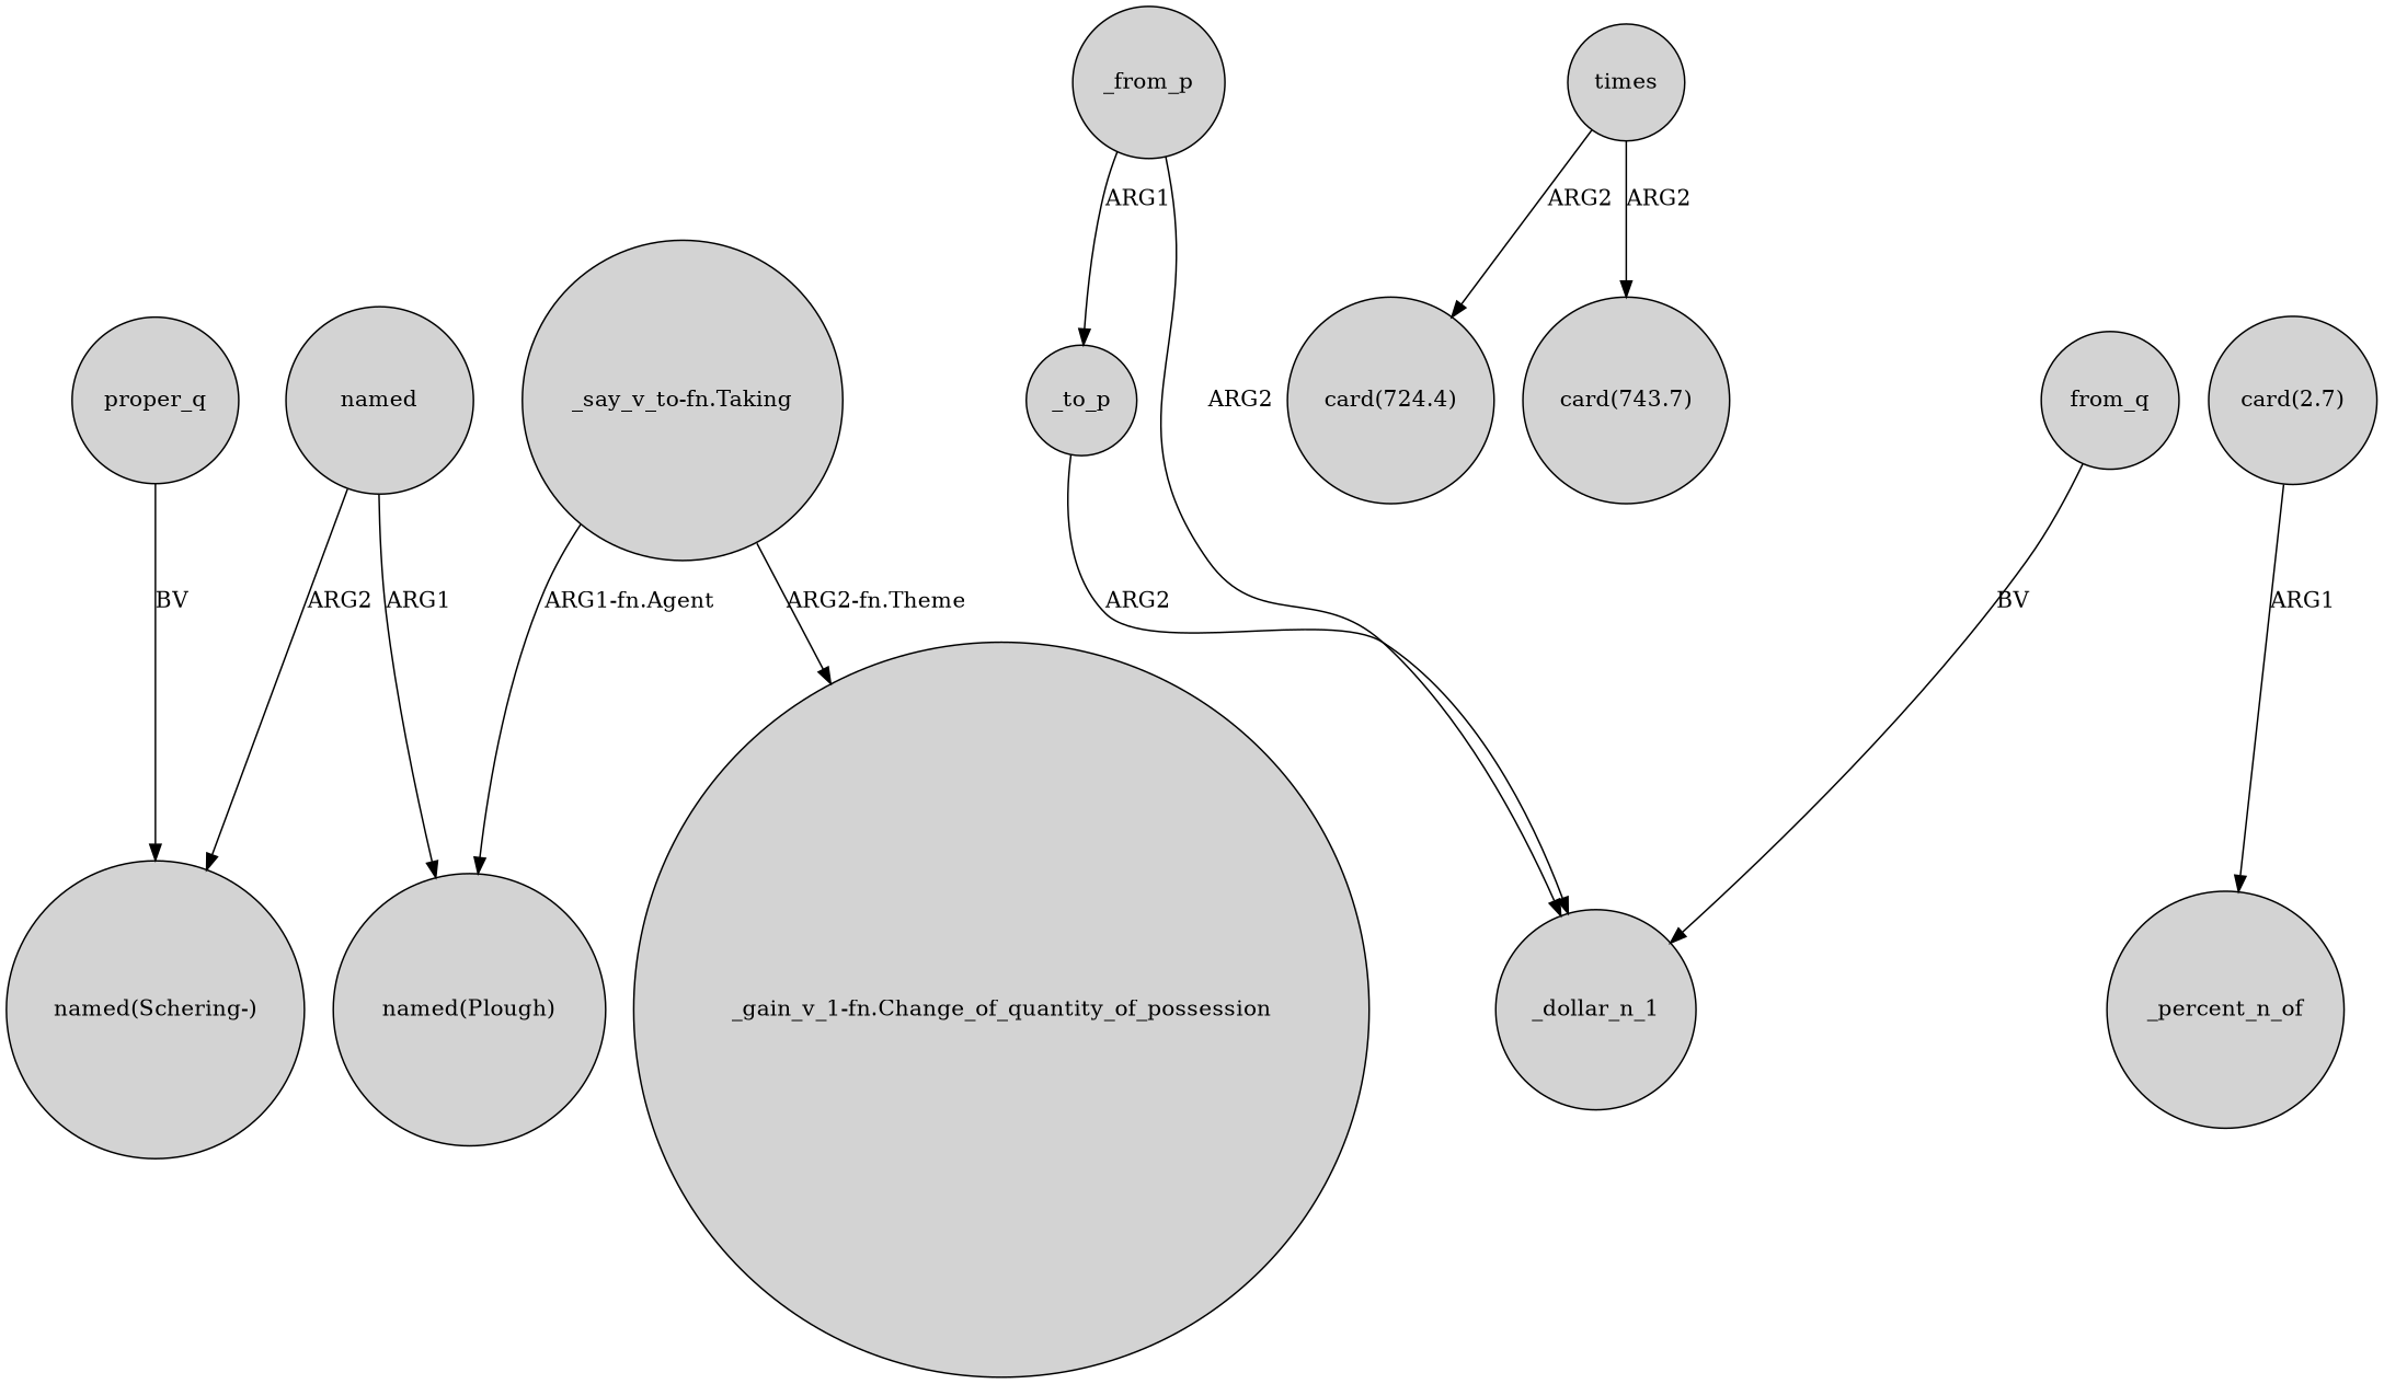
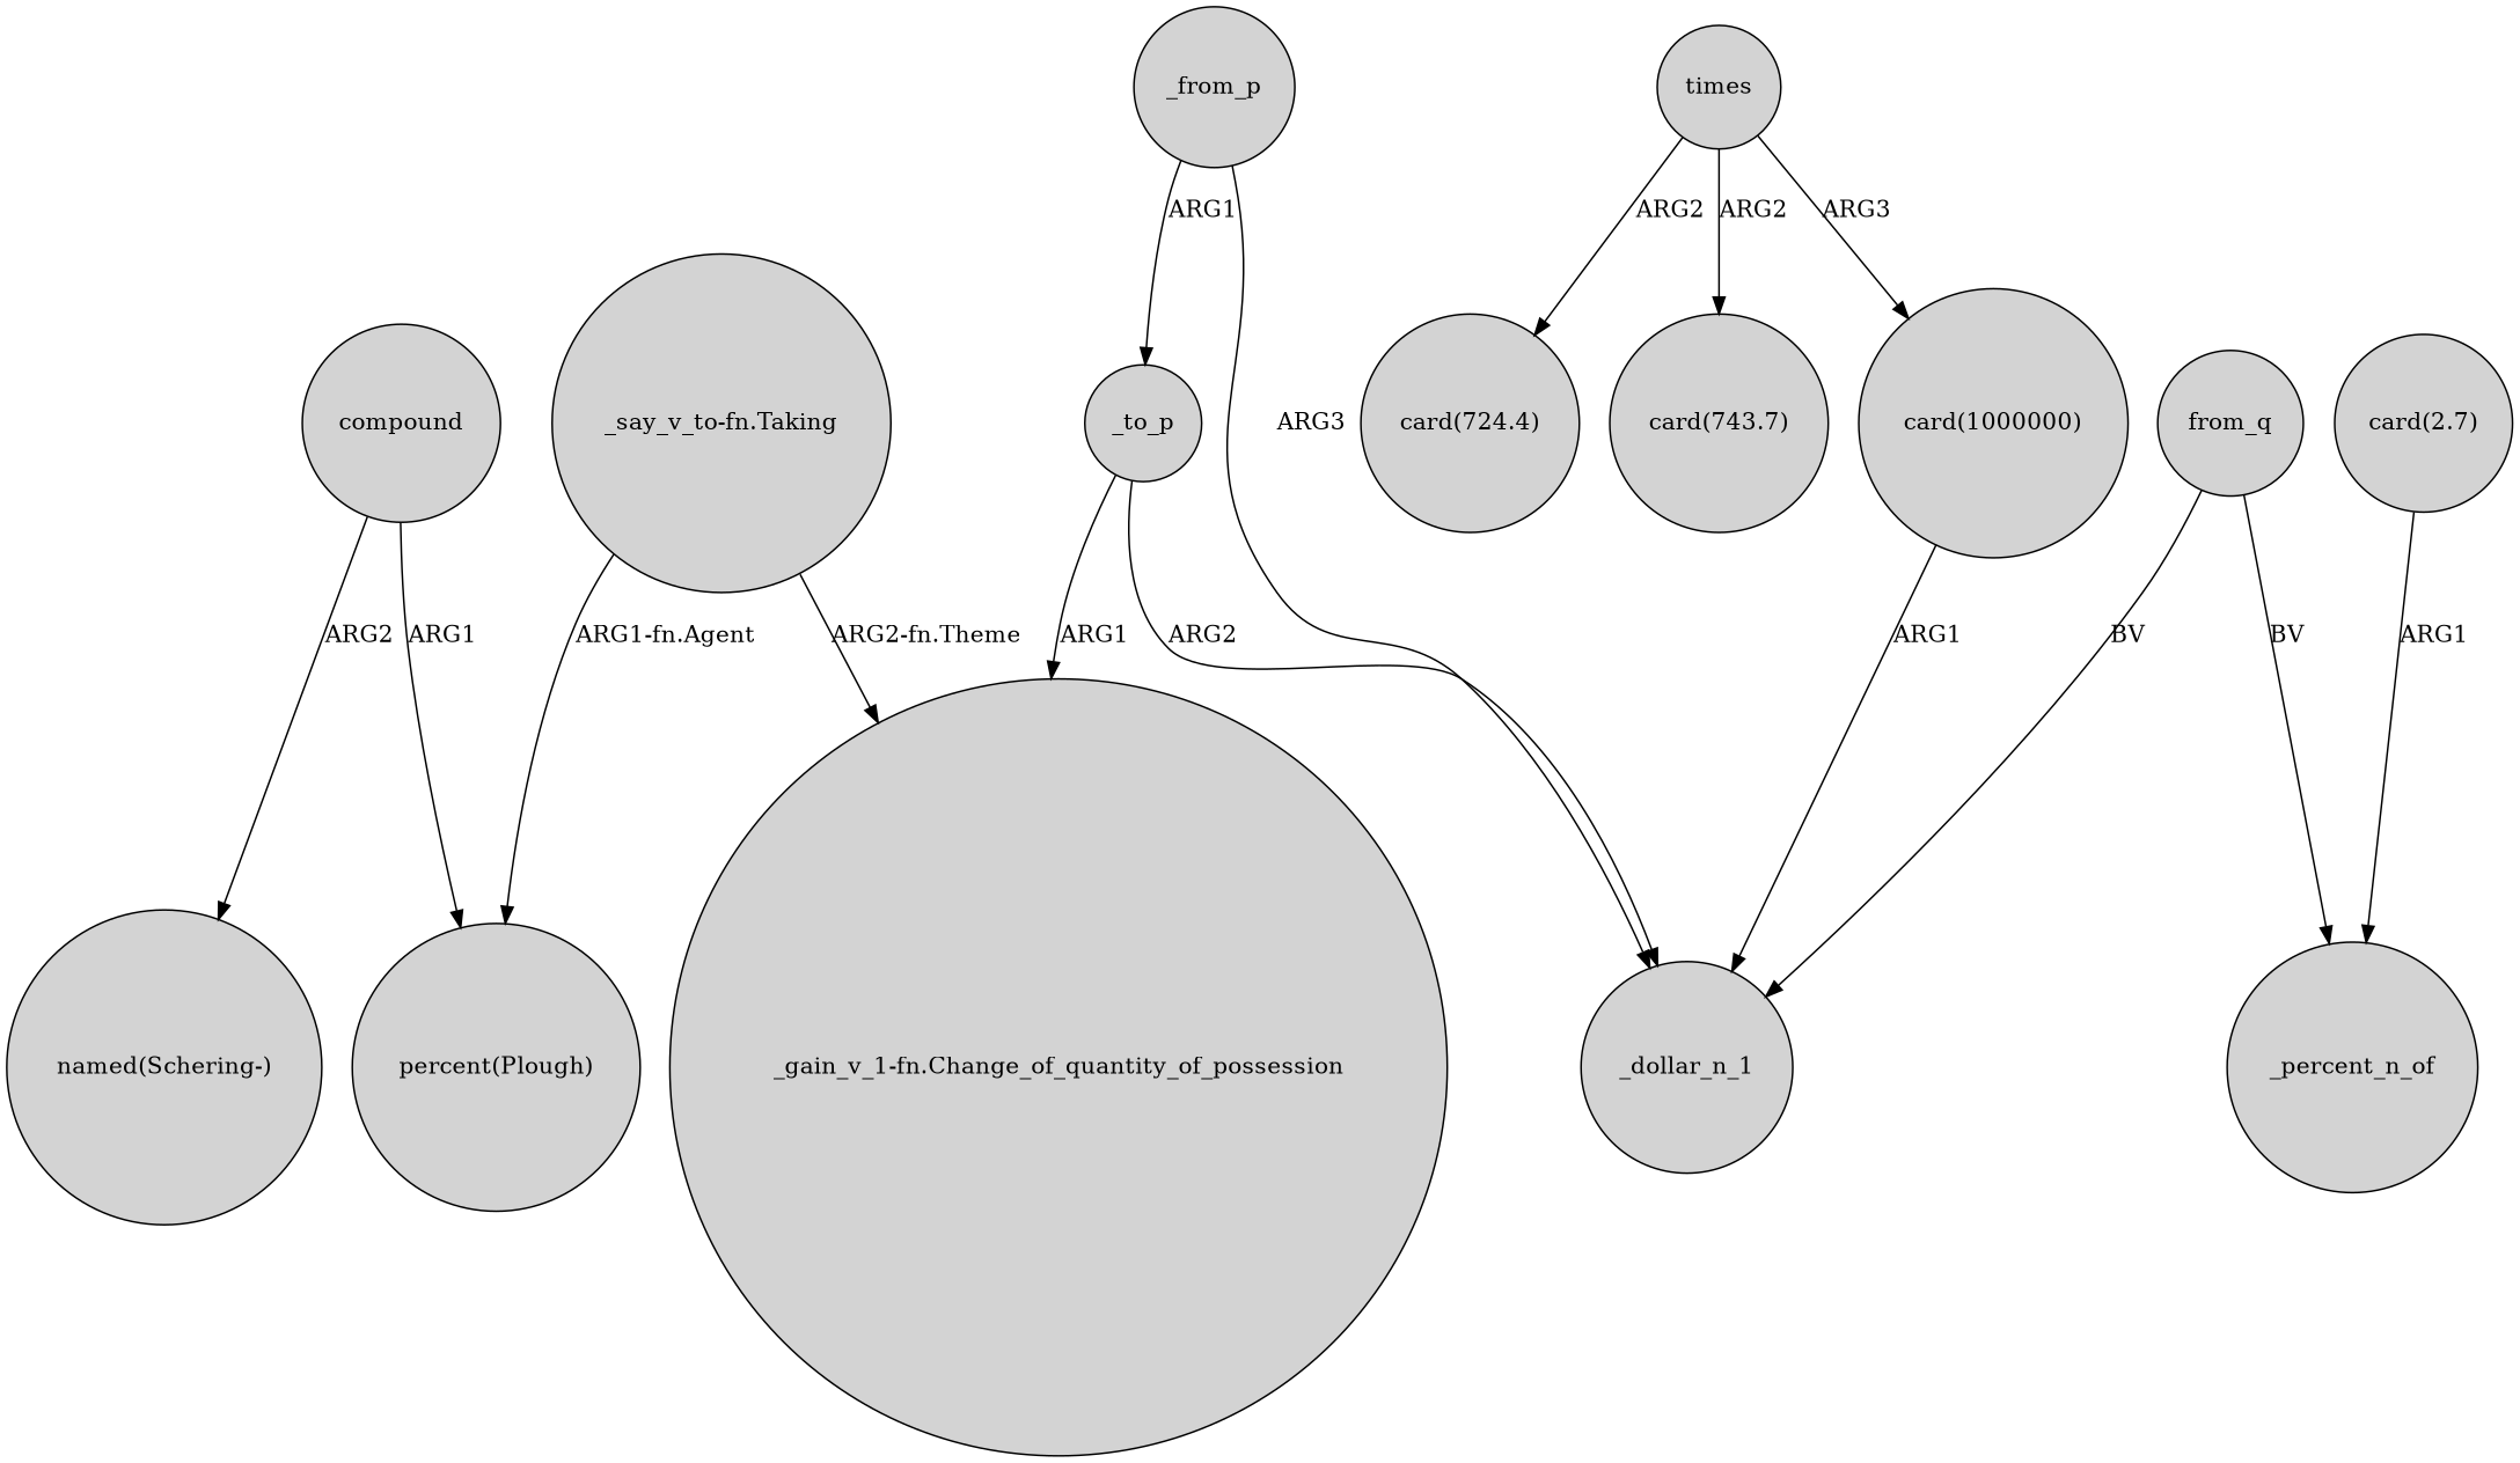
  digraph {
    node [shape=circle style=filled]
-   proper_q
    "named(Schering-)"
-   compound [label=named]
-   "named(Plough)"
+   compound
+   "named(Plough)" [label="percent(Plough)"]
    times
    "card(724.4)"
    "card(743.7)"
+   "card(1000000)"
    _dollar_n_1
    _to_p
    "_gain_v_1-fn.Change_of_quantity_of_possession"
    n12 [label=from_q]
    _percent_n_of
    "card(2.7)"
    "_say_v_to-fn.Taking"
    _from_p
-   proper_q -> "named(Schering-)" [label=BV]
    compound -> "named(Schering-)" [label=ARG2]
    compound -> "named(Plough)" [label=ARG1]
    times -> "card(724.4)" [label=ARG2]
    times -> "card(743.7)" [label=ARG2]
+   times -> "card(1000000)" [label=ARG3]
+   "card(1000000)" -> _dollar_n_1 [label=ARG1]
    _to_p -> _dollar_n_1 [label=ARG2]
+   _to_p -> "_gain_v_1-fn.Change_of_quantity_of_possession" [label=ARG1]
    n12 -> _dollar_n_1 [label=BV]
+   n12 -> _percent_n_of [label=BV]
    "card(2.7)" -> _percent_n_of [label=ARG1]
    "_say_v_to-fn.Taking" -> "named(Plough)" [label="ARG1-fn.Agent"]
    "_say_v_to-fn.Taking" -> "_gain_v_1-fn.Change_of_quantity_of_possession" [label="ARG2-fn.Theme"]
-   _from_p -> _dollar_n_1 [label=ARG2]
+   _from_p -> _dollar_n_1 [label=ARG3]
    _from_p -> _to_p [label=ARG1]
  }
